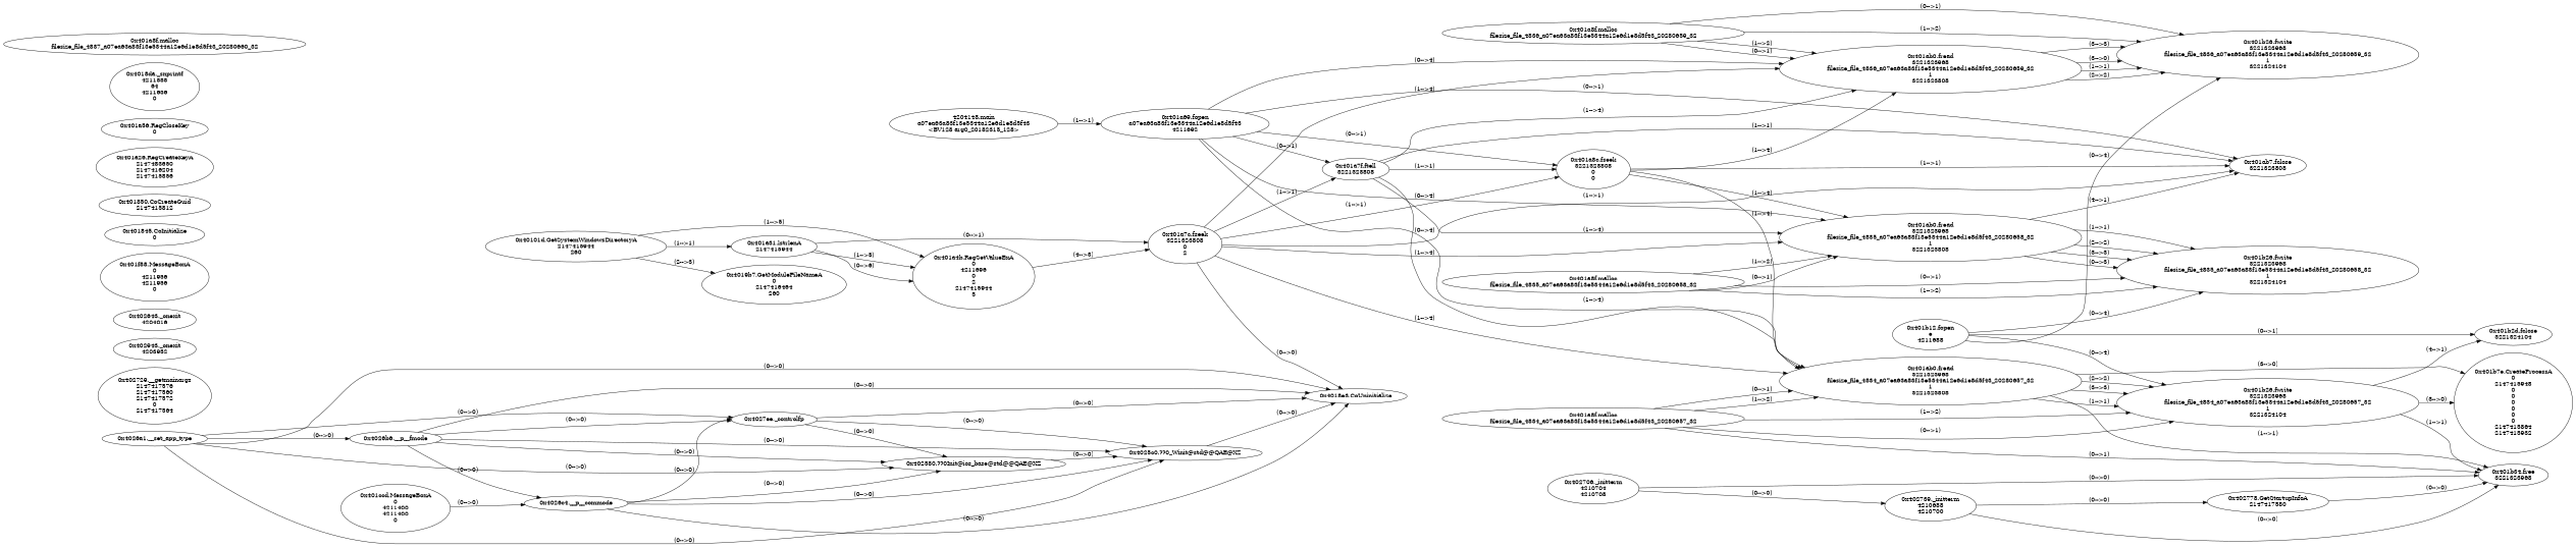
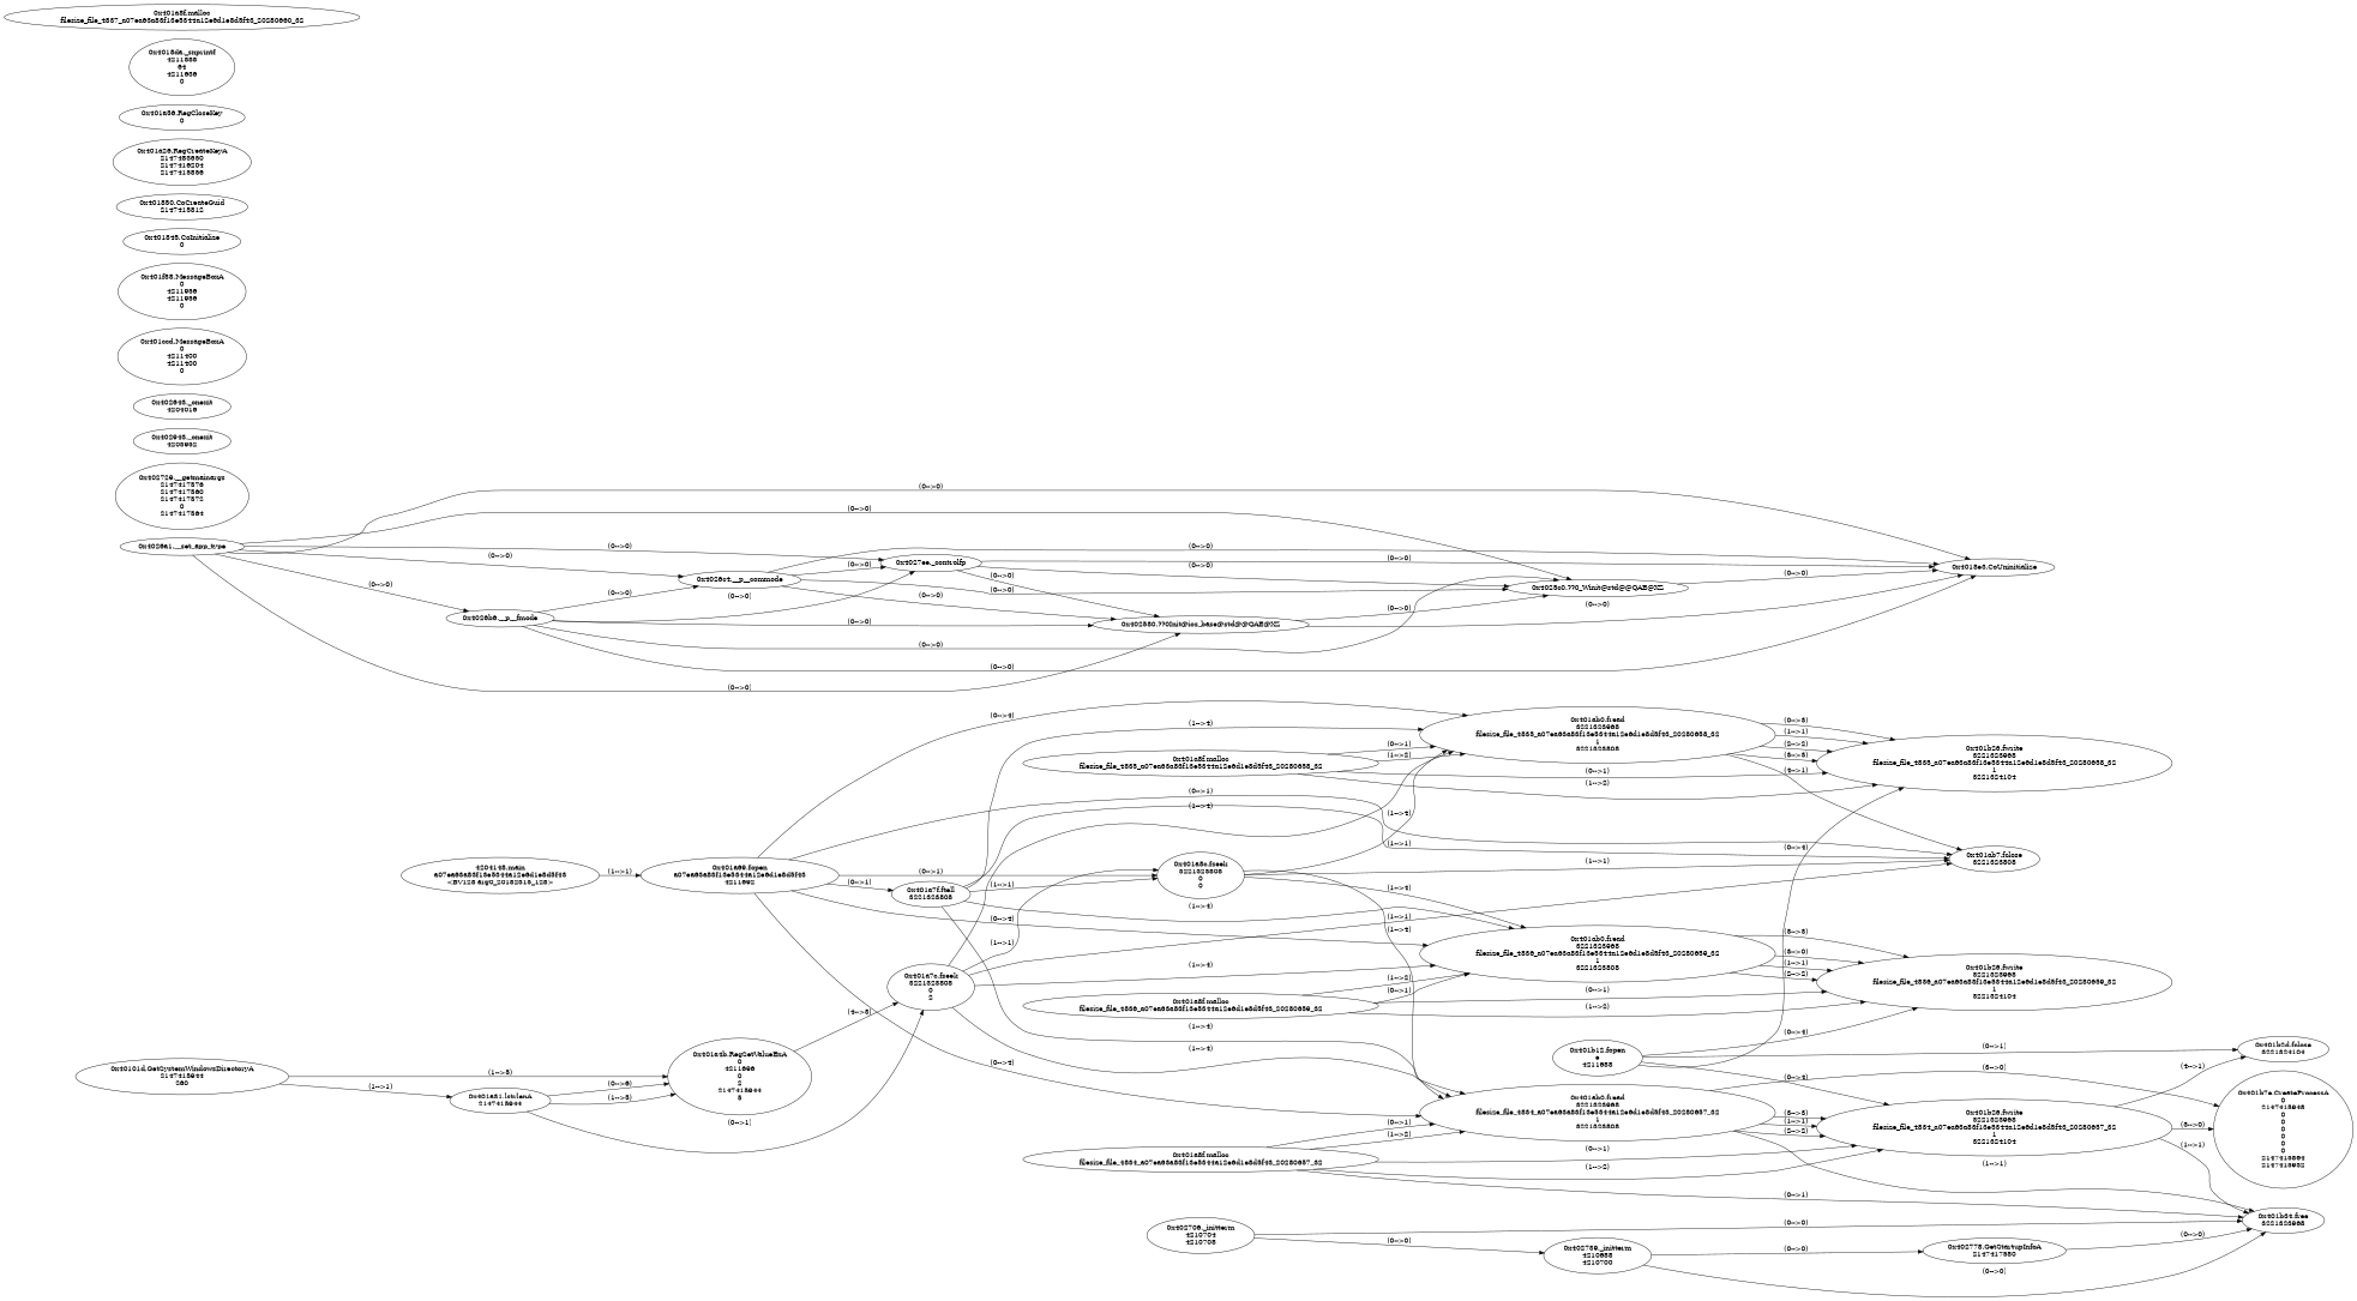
  digraph {
    rankdir=LR
    n1 [label="4204148.main\na07ea63a83f13e5344a12e6d1e8d5f43\n<BV128 arg0_20182315_128>"]
    n2 [label="0x401a69.fopen\na07ea63a83f13e5344a12e6d1e8d5f43\n4211692"]
    n3 [label="0x401a7f.ftell\n3221323808"]
    n4 [label="0x401a8c.fseek\n3221323808\n0\n0"]
    n5 [label="0x401ab0.fread\n3221323968\nfilesize_file_4835_a07ea63a83f13e5344a12e6d1e8d5f43_20280658_32\n1\n3221323808"]
    n6 [label="0x401ab7.fclose\n3221323808"]
    n7 [label="0x401ab0.fread\n3221323968\nfilesize_file_4836_a07ea63a83f13e5344a12e6d1e8d5f43_20280659_32\n1\n3221323808"]
    n8 [label="0x401ab0.fread\n3221323968\nfilesize_file_4834_a07ea63a83f13e5344a12e6d1e8d5f43_20280657_32\n1\n3221323808"]
    n9 [label="0x4026a1.__set_app_type\n"]
    n10 [label="0x4026b6.__p__fmode\n"]
    n11 [label="0x4026c4.__p__commode\n"]
    n12 [label="0x4027ee._controlfp\n"]
    n13 [label="0x402580.??0Init@ios_base@std@@QAE@XZ\n"]
    n14 [label="0x4025c0.??0_Winit@std@@QAE@XZ\n"]
    n15 [label="0x4018e3.CoUninitialize\n"]
    n16 [label="0x402706._initterm\n4210704\n4210708"]
    n17 [label="0x402739._initterm\n4210688\n4210700"]
    n18 [label="0x401b34.free\n3221323968"]
    n19 [label="0x402778.GetStartupInfoA\n2147417580"]
    n20 [label="0x402729.__getmainargs\n2147417576\n2147417560\n2147417572\n0\n2147417564"]
    n21 [label="0x402943._onexit\n4203952"]
    n22 [label="0x402643._onexit\n4204016"]
    n23 [label="0x401ccd.MessageBoxA\n0\n4211400\n4211400\n0"]
    n24 [label="0x401f88.MessageBoxA\n0\n4211956\n4211956\n0"]
    n25 [label="0x401845.CoInitialize\n0"]
    n26 [label="0x401850.CoCreateGuid\n2147415812"]
    n27 [label="0x40101d.GetSystemWindowsDirectoryA\n2147415944\n260"]
-   n28 [label="0x4019b7.GetModuleFileNameA\n0\n2147416464\n260"]
    n29 [label="0x401a31.lstrlenA\n2147415944"]
    n30 [label="0x401a4b.RegSetValueExA\n0\n4211696\n0\n2\n2147415944\n5"]
    n31 [label="0x401a7c.fseek\n3221323808\n0\n2"]
    n32 [label="0x401a26.RegCreateKeyA\n2147483650\n2147416204\n2147415856"]
    n33 [label="0x401a56.RegCloseKey\n0"]
    n34 [label="0x401b26.fwrite\n3221323968\nfilesize_file_4835_a07ea63a83f13e5344a12e6d1e8d5f43_20280658_32\n1\n3221324104"]
    n35 [label="0x401b26.fwrite\n3221323968\nfilesize_file_4836_a07ea63a83f13e5344a12e6d1e8d5f43_20280659_32\n1\n3221324104"]
    n36 [label="0x401b26.fwrite\n3221323968\nfilesize_file_4834_a07ea63a83f13e5344a12e6d1e8d5f43_20280657_32\n1\n3221324104"]
    n37 [label="0x401b7e.CreateProcessA\n0\n2147415948\n0\n0\n0\n0\n0\n0\n2147415864\n2147415932"]
    n38 [label="0x401a8f.malloc\nfilesize_file_4835_a07ea63a83f13e5344a12e6d1e8d5f43_20280658_32"]
    n39 [label="0x401a8f.malloc\nfilesize_file_4834_a07ea63a83f13e5344a12e6d1e8d5f43_20280657_32"]
    n40 [label="0x401b2d.fclose\n3221324104"]
    n41 [label="0x4018da._snprintf\n4211888\n64\n4211636\n0"]
    n42 [label="0x401a8f.malloc\nfilesize_file_4836_a07ea63a83f13e5344a12e6d1e8d5f43_20280659_32"]
    n43 [label="0x401a8f.malloc\nfilesize_file_4837_a07ea63a83f13e5344a12e6d1e8d5f43_20280660_32"]
    n44 [label="0x401b12.fopen\ne\n4211688"]
    n1 -> n2 [label="(1-->1)"]
    n2 -> n3 [label="(0-->1)"]
    n2 -> n4 [label="(0-->1)"]
    n2 -> n5 [label="(0-->4)"]
    n2 -> n6 [label="(0-->1)"]
    n2 -> n7 [label="(0-->4)"]
    n2 -> n8 [label="(0-->4)"]
    n3 -> n4 [label="(1-->1)"]
    n3 -> n5 [label="(1-->4)"]
    n3 -> n6 [label="(1-->1)"]
    n3 -> n7 [label="(1-->4)"]
    n3 -> n8 [label="(1-->4)"]
    n4 -> n5 [label="(1-->4)"]
    n4 -> n6 [label="(1-->1)"]
    n4 -> n7 [label="(1-->4)"]
    n4 -> n8 [label="(1-->4)"]
    n5 -> n6 [label="(4-->1)"]
    n5 -> n34 [label="(1-->1)"]
    n5 -> n34 [label="(2-->2)"]
    n5 -> n34 [label="(3-->3)"]
    n5 -> n34 [label="(0-->3)"]
    n7 -> n35 [label="(1-->1)"]
    n7 -> n35 [label="(2-->2)"]
    n7 -> n35 [label="(3-->3)"]
    n7 -> n35 [label="(3-->0)"]
    n8 -> n18 [label="(1-->1)"]
    n8 -> n36 [label="(1-->1)"]
    n8 -> n36 [label="(2-->2)"]
    n8 -> n36 [label="(3-->3)"]
    n8 -> n37 [label="(3-->0)"]
    n9 -> n10 [label="(0-->0)"]
-   n23 -> n11 [label="(0-->0)"]
+   n9 -> n11 [label="(0-->0)"]
    n9 -> n12 [label="(0-->0)"]
    n9 -> n13 [label="(0-->0)"]
    n9 -> n14 [label="(0-->0)"]
    n9 -> n15 [label="(0-->0)"]
    n10 -> n11 [label="(0-->0)"]
    n10 -> n12 [label="(0-->0)"]
    n10 -> n13 [label="(0-->0)"]
    n10 -> n14 [label="(0-->0)"]
    n10 -> n15 [label="(0-->0)"]
    n11 -> n12 [label="(0-->0)"]
    n11 -> n13 [label="(0-->0)"]
    n11 -> n14 [label="(0-->0)"]
    n11 -> n15 [label="(0-->0)"]
    n12 -> n13 [label="(0-->0)"]
    n12 -> n14 [label="(0-->0)"]
    n12 -> n15 [label="(0-->0)"]
    n13 -> n14 [label="(0-->0)"]
-   n31 -> n15 [label="(0-->0)"]
+   n13 -> n15 [label="(0-->0)"]
    n14 -> n15 [label="(0-->0)"]
    n16 -> n17 [label="(0-->0)"]
    n16 -> n18 [label="(0-->0)"]
    n17 -> n18 [label="(0-->0)"]
    n17 -> n19 [label="(0-->0)"]
    n19 -> n18 [label="(0-->0)"]
-   n27 -> n28 [label="(2-->3)"]
    n27 -> n29 [label="(1-->1)"]
    n27 -> n30 [label="(1-->5)"]
    n29 -> n30 [label="(1-->5)"]
    n29 -> n30 [label="(0-->6)"]
    n29 -> n31 [label="(0-->1)"]
    n30 -> n31 [label="(4-->3)"]
-   n31 -> n3 [label="(1-->1)"]
    n31 -> n4 [label="(1-->1)"]
    n31 -> n5 [label="(1-->4)"]
    n31 -> n6 [label="(1-->1)"]
    n31 -> n7 [label="(1-->4)"]
    n31 -> n8 [label="(1-->4)"]
    n36 -> n18 [label="(1-->1)"]
    n36 -> n37 [label="(3-->0)"]
    n36 -> n40 [label="(4-->1)"]
    n38 -> n5 [label="(0-->1)"]
    n38 -> n5 [label="(1-->2)"]
    n38 -> n34 [label="(0-->1)"]
    n38 -> n34 [label="(1-->2)"]
    n39 -> n8 [label="(0-->1)"]
    n39 -> n8 [label="(1-->2)"]
    n39 -> n18 [label="(0-->1)"]
    n39 -> n36 [label="(0-->1)"]
    n39 -> n36 [label="(1-->2)"]
    n42 -> n7 [label="(0-->1)"]
    n42 -> n7 [label="(1-->2)"]
    n42 -> n35 [label="(0-->1)"]
    n42 -> n35 [label="(1-->2)"]
    n44 -> n34 [label="(0-->4)"]
    n44 -> n35 [label="(0-->4)"]
    n44 -> n36 [label="(0-->4)"]
    n44 -> n40 [label="(0-->1)"]
  }
